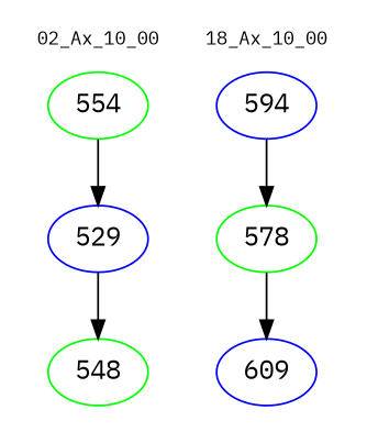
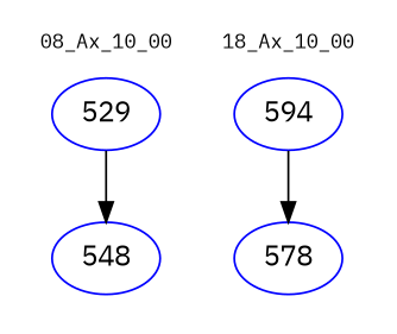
  digraph {
    fontname="IBM Plex Mono"
    node [color=blue fontname="IBM Plex Mono"]
    edge [color=black fontname="IBM Plex Mono"]
-   n1 [color=green label=554]
    n2 [label=529]
-   n3 [color=green label=548]
+   n3 [label=548]
    n4 [label=594]
-   n5 [color=green label=578]
-   n6 [label=609]
+   n5 [label=578]
    subgraph cluster_1 {
      color=white
      fontsize=10
-     label="02_Ax_10_00"
-     n1
+     label="08_Ax_10_00"
      n2
      n3
    }
    subgraph cluster_2 {
      color=white
      fontsize=10
      label="18_Ax_10_00"
      n4
      n5
-     n6
    }
-   n1 -> n2
    n2 -> n3
    n4 -> n5
-   n5 -> n6
  }
